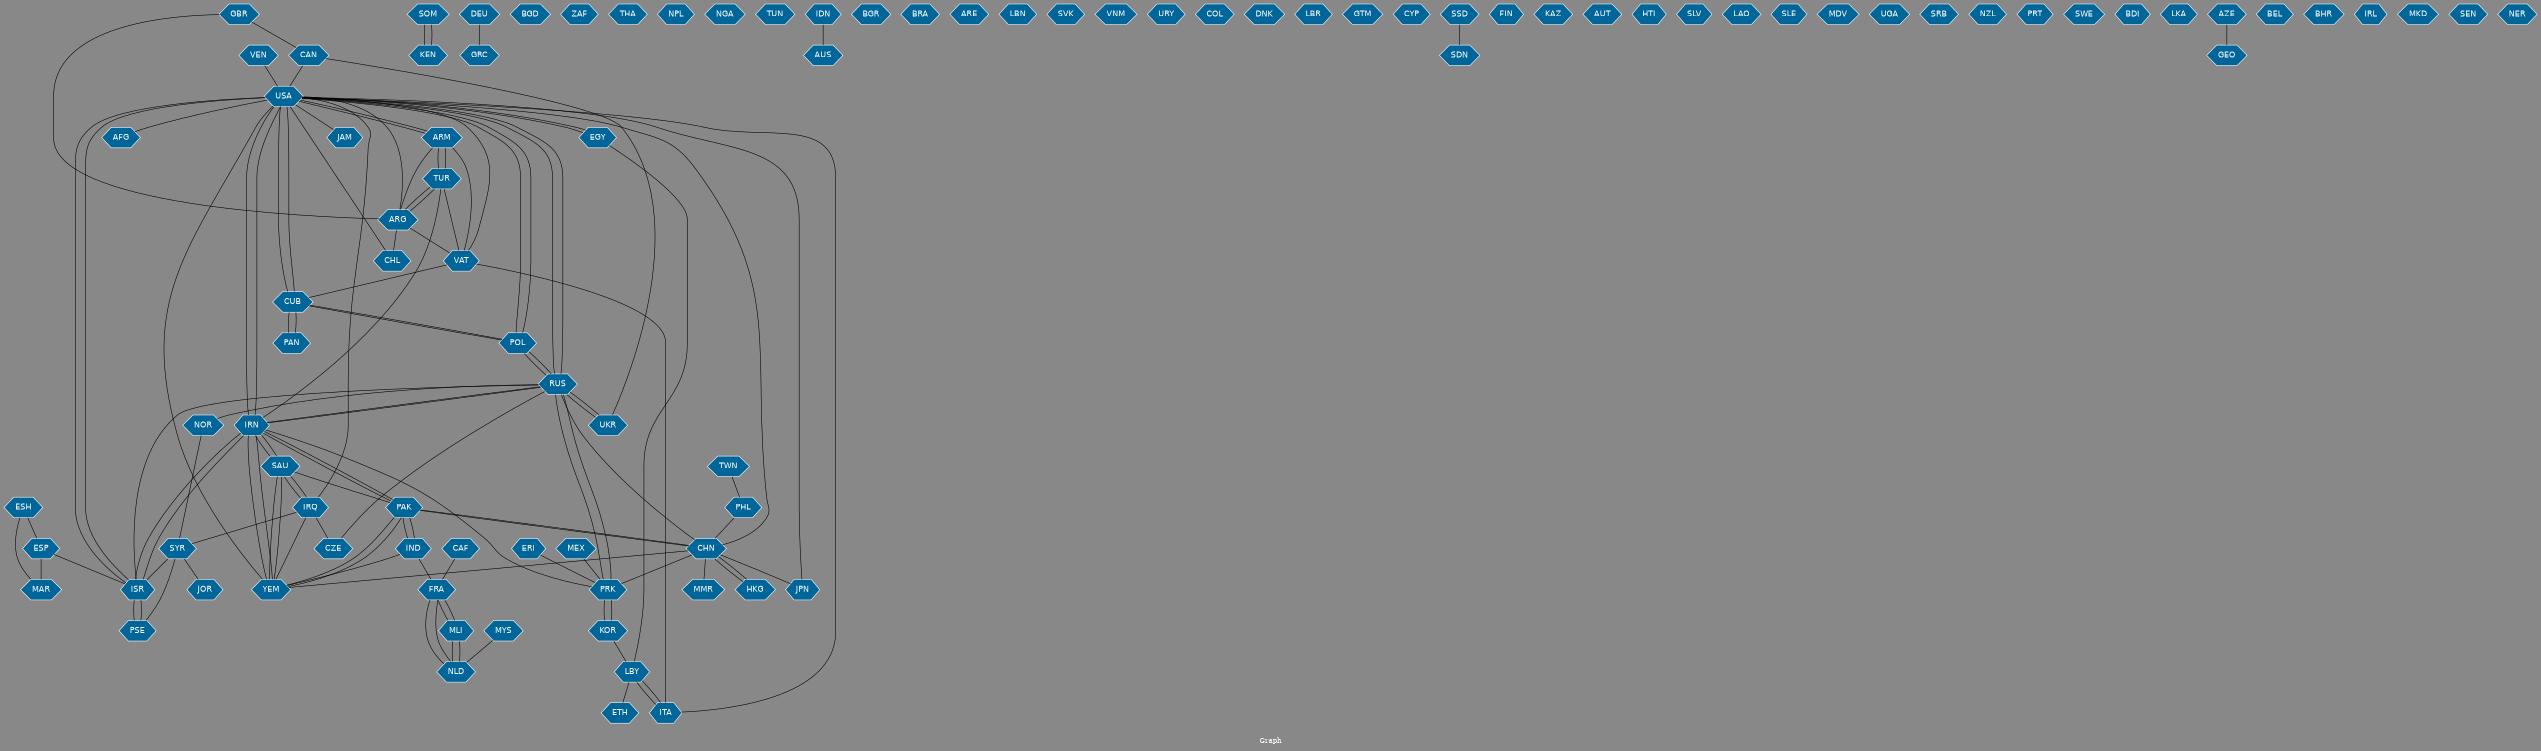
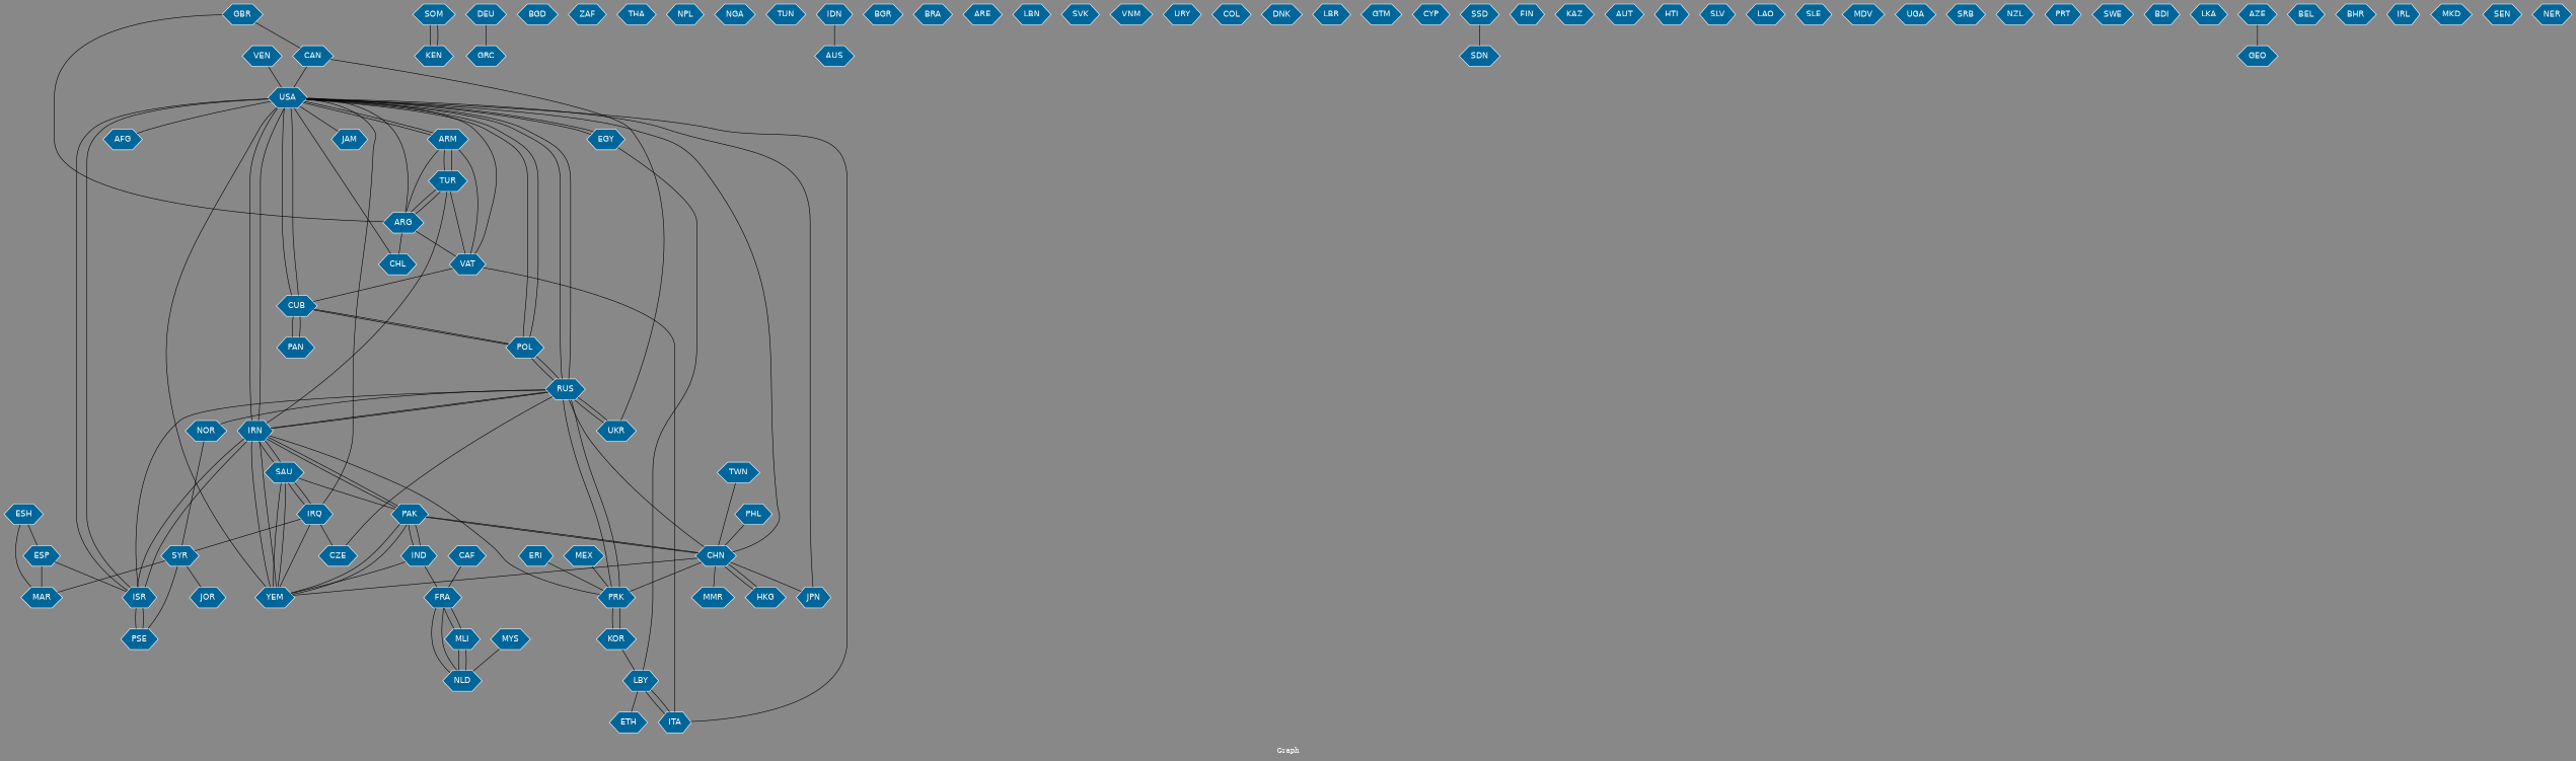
  graph {
    bgcolor="#888888"
    fontcolor=white
    fontsize=12
    label="Graph"
    node [color=white fillcolor="#006699" fontcolor=white fontname=Helvetica shape=hexagon style=filled]
    edge [arrowhead=open color=black fontcolor=white fontname=Courier fontsize=12 weight=1]
    n1 [label=CAN]
    n2 [label=USA]
    n3 [label=CUB]
    n4 [label=IRN]
    n5 [label=RUS]
    n6 [label=IRQ]
    n7 [label=POL]
    n8 [label=YEM]
    n9 [label=AFG]
    n10 [label=ARM]
    n11 [label=ISR]
    n12 [label=ARG]
    n13 [label=EGY]
    n14 [label=VAT]
    n15 [label=JAM]
    n16 [label=PAK]
    n17 [label=CHN]
    n18 [label=IND]
    n19 [label=PAN]
    n20 [label=SAU]
    n21 [label=UKR]
    n22 [label=PRK]
    n23 [label=NOR]
    n24 [label=CZE]
    n25 [label=SYR]
    n26 [label=TUR]
    n27 [label=PSE]
    n28 [label=CHL]
    n29 [label=LBY]
    n30 [label=ITA]
    n31 [label=JPN]
    n32 [label=HKG]
    n33 [label=MMR]
    n34 [label=FRA]
    n35 [label=SOM]
    n36 [label=KEN]
    n37 [label=KOR]
    n38 [label=GRC]
    n39 [label=JOR]
    n40 [label=BGD]
    n41 [label=ZAF]
    n42 [label=ETH]
    n43 [label=ESP]
    n44 [label=MAR]
    n45 [label=MLI]
    n46 [label=NLD]
    n47 [label=THA]
    n48 [label=NPL]
    n49 [label=NGA]
    n50 [label=TUN]
    n51 [label=IDN]
    n52 [label=AUS]
    n53 [label=BGR]
    n54 [label=BRA]
    n55 [label=ARE]
    n56 [label=LBN]
    n57 [label=SVK]
    n58 [label=VNM]
    n59 [label=URY]
    n60 [label=DEU]
    n61 [label=COL]
    n62 [label=DNK]
    n63 [label=MEX]
    n64 [label=MYS]
    n65 [label=LBR]
    n66 [label=TWN]
    n67 [label=GBR]
    n68 [label=GTM]
    n69 [label=CYP]
    n70 [label=SSD]
    n71 [label=SDN]
    n72 [label=FIN]
    n73 [label=CAF]
    n74 [label=PHL]
    n75 [label=KAZ]
    n76 [label=AUT]
    n77 [label=HTI]
    n78 [label=SLV]
    n79 [label=LAO]
    n80 [label=ERI]
    n81 [label=SLE]
    n82 [label=MDV]
    n83 [label=VEN]
    n84 [label=UGA]
    n85 [label=SRB]
    n86 [label=NZL]
    n87 [label=PRT]
    n88 [label=SWE]
    n89 [label=BDI]
    n90 [label=LKA]
    n91 [label=AZE]
    n92 [label=GEO]
    n93 [label=BEL]
    n94 [label=BHR]
    n95 [label=IRL]
    n96 [label=MKD]
    n97 [label=SEN]
    n98 [label=ESH]
    n99 [label=NER]
    n1 -- n2
    n2 -- n3 [weight=11]
    n2 -- n4 [weight=13]
    n2 -- n5 [weight=3]
    n2 -- n6 [weight=3]
    n2 -- n7
    n2 -- n8
    n2 -- n9
    n2 -- n10
    n2 -- n11 [weight=2]
    n2 -- n12
    n2 -- n13 [weight=2]
    n2 -- n14
    n2 -- n15
    n3 -- n2 [weight=10]
    n3 -- n7
    n3 -- n19
    n4 -- n2 [weight=12]
    n4 -- n5 [weight=2]
    n4 -- n8 [weight=4]
    n4 -- n11 [weight=6]
    n4 -- n16
    n4 -- n20
    n5 -- n2 [weight=2]
    n5 -- n4
    n5 -- n7
    n5 -- n17
    n5 -- n21 [weight=4]
    n5 -- n22 [weight=2]
    n5 -- n23 [weight=2]
    n5 -- n24
    n6 -- n8
    n6 -- n20 [weight=2]
    n6 -- n24
    n6 -- n25
    n7 -- n2
    n7 -- n3
    n7 -- n5 [weight=2]
    n8 -- n4 [weight=3]
    n8 -- n16 [weight=3]
    n8 -- n20 [weight=6]
    n10 -- n2 [weight=2]
    n10 -- n14 [weight=5]
    n10 -- n26 [weight=7]
    n11 -- n2
    n11 -- n4 [weight=4]
    n11 -- n5
    n11 -- n27 [weight=10]
    n12 -- n10 [weight=2]
    n12 -- n14 [weight=3]
    n12 -- n26
    n12 -- n28 [weight=2]
    n13 -- n2 [weight=2]
    n13 -- n29
    n14 -- n3
    n14 -- n30 [weight=2]
    n16 -- n4
    n16 -- n8 [weight=3]
    n16 -- n17 [weight=2]
    n16 -- n18 [weight=4]
    n17 -- n2
    n17 -- n8 [weight=2]
    n17 -- n16 [weight=2]
    n17 -- n22
    n17 -- n31
    n17 -- n32 [weight=2]
    n17 -- n33
    n18 -- n8 [weight=2]
    n18 -- n16
    n18 -- n34
    n19 -- n3
    n20 -- n4 [weight=5]
    n20 -- n6 [weight=2]
    n20 -- n8 [weight=14]
    n20 -- n16 [weight=2]
    n21 -- n1
    n21 -- n5 [weight=5]
    n22 -- n4
    n22 -- n5
    n22 -- n37 [weight=2]
    n23 -- n25
-   n25 -- n11
+   n25 -- n44
    n25 -- n39
    n26 -- n4 [weight=2]
    n26 -- n10 [weight=7]
    n26 -- n12
    n26 -- n14 [weight=5]
    n27 -- n11 [weight=5]
    n27 -- n25 [weight=2]
    n28 -- n2
    n29 -- n30 [weight=3]
    n29 -- n42
    n30 -- n2 [weight=2]
    n30 -- n29
    n31 -- n2
    n32 -- n17
    n34 -- n45
    n34 -- n46
    n35 -- n36 [weight=3]
    n36 -- n35 [weight=2]
    n37 -- n22 [weight=2]
    n37 -- n29
    n43 -- n11
    n43 -- n44
    n45 -- n34
    n45 -- n46
    n46 -- n34
    n46 -- n45
    n51 -- n52
    n60 -- n38
    n63 -- n22
    n64 -- n46
-   n66 -- n74 [weight=3]
+   n66 -- n17 [weight=3]
    n67 -- n1
    n67 -- n12
    n70 -- n71
    n73 -- n34
    n74 -- n17
    n80 -- n22
    n83 -- n2
    n91 -- n92
    n98 -- n43
    n98 -- n44
  }
